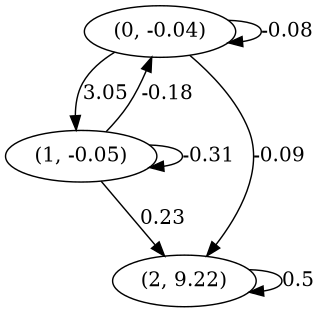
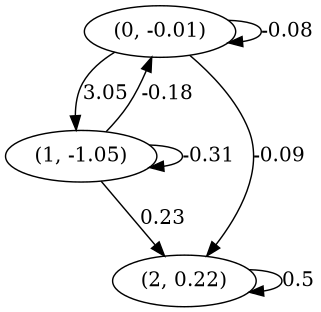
  digraph {
-   n1 [label="(0, -0.04)"]
-   n2 [label="(1, -0.05)"]
-   n3 [label="(2, 9.22)"]
+   n1 [label="(0, -0.01)"]
+   n2 [label="(1, -1.05)"]
+   n3 [label="(2, 0.22)"]
    n1 -> n1 [label=-0.08]
    n1 -> n2 [label=3.05]
    n1 -> n3 [label=-0.09]
    n2 -> n1 [label=-0.18]
    n2 -> n2 [label=-0.31]
    n2 -> n3 [label=0.23]
    n3 -> n3 [label=0.5]
  }
